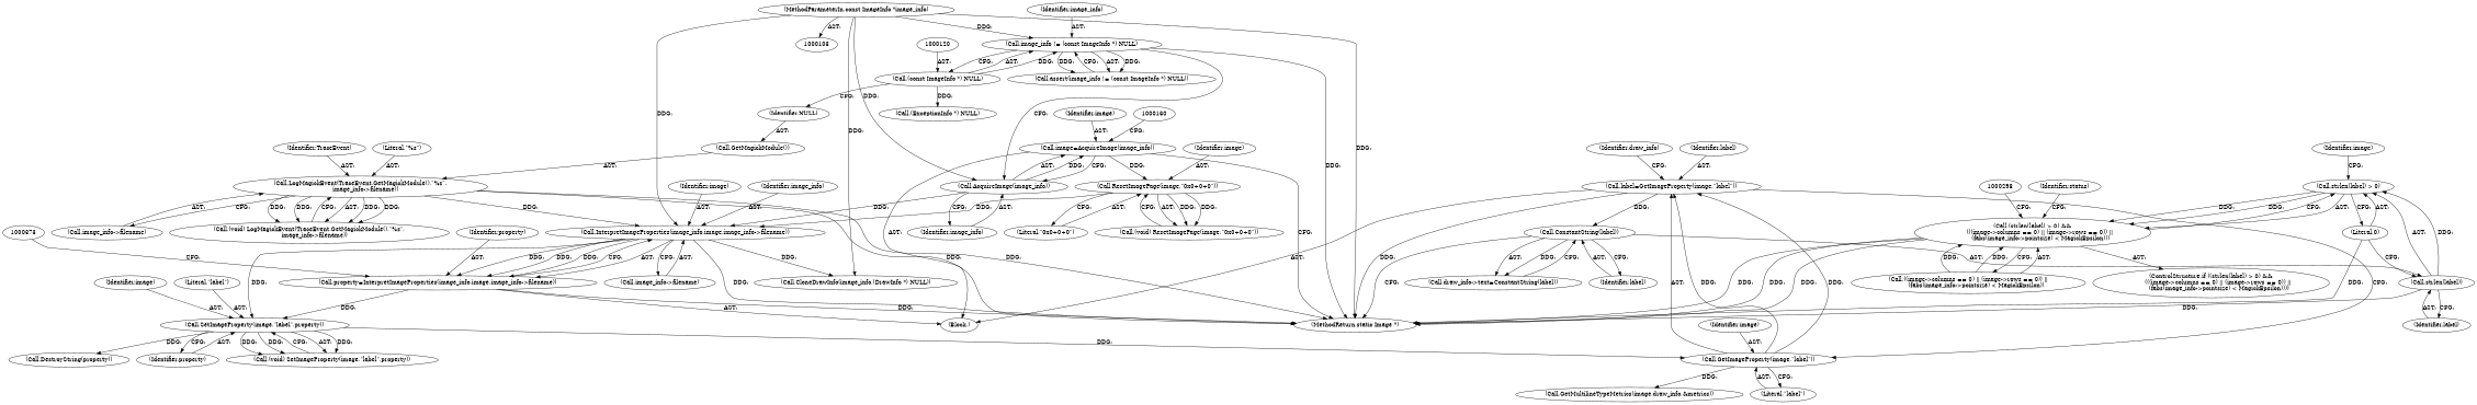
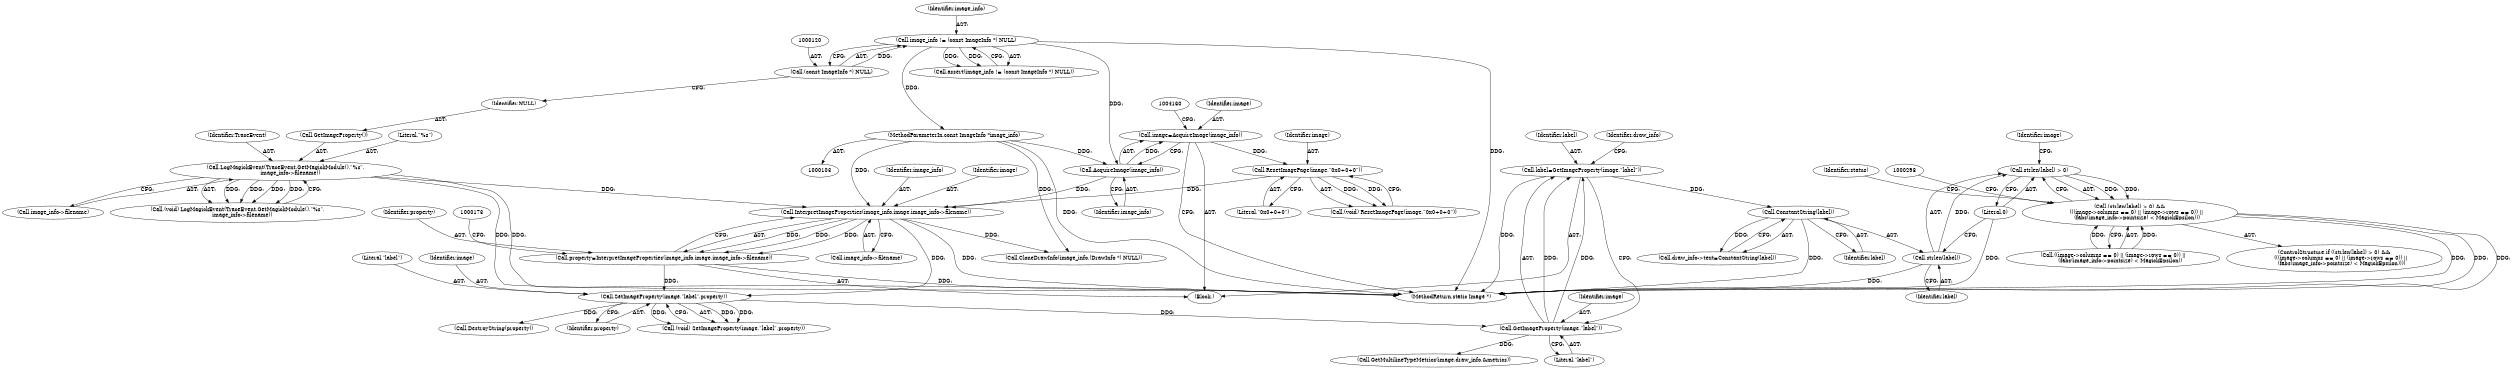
  digraph {
    n1 [label="(Call,strlen(label) > 0)"]
    n2 [label="(Call,(strlen(label) > 0) &&\n        (((image->columns == 0) || (image->rows == 0)) ||\n         (fabs(image_info->pointsize) < MagickEpsilon)))"]
    n3 [label="(Literal,0)"]
    n4 [label="(MethodReturn,static Image *)"]
    n5 [label="(Call,((image->columns == 0) || (image->rows == 0)) ||\n         (fabs(image_info->pointsize) < MagickEpsilon))"]
    n6 [label="(ControlStructure,if ((strlen(label) > 0) &&\n        (((image->columns == 0) || (image->rows == 0)) ||\n         (fabs(image_info->pointsize) < MagickEpsilon))))"]
    n7 [label="(Call,strlen(label))"]
    n8 [label="(Identifier,label)"]
    n9 [label="(Call,ConstantString(label))"]
    n10 [label="(Identifier,label)"]
    n11 [label="(Call,draw_info->text=ConstantString(label))"]
    n12 [label="(Call,label=GetImageProperty(image,\"label\"))"]
    n13 [label="(Call,GetImageProperty(image,\"label\"))"]
    n14 [label="(Block,)"]
    n15 [label="(Call,GetMultilineTypeMetrics(image,draw_info,&metrics))"]
    n16 [label="(Literal,\"label\")"]
    n17 [label="(Call,SetImageProperty(image,\"label\",property))"]
    n18 [label="(Identifier,property)"]
    n19 [label="(Call,(void) SetImageProperty(image,\"label\",property))"]
    n20 [label="(Call,DestroyString(property))"]
    n21 [label="(Call,InterpretImageProperties(image_info,image,image_info->filename))"]
    n22 [label="(Call,property=InterpretImageProperties(image_info,image,image_info->filename))"]
    n23 [label="(Call,CloneDrawInfo(image_info,(DrawInfo *) NULL))"]
    n24 [label="(Call,image_info->filename)"]
    n25 [label="(Call,AcquireImage(image_info))"]
    n26 [label="(Call,image=AcquireImage(image_info))"]
    n27 [label="(Identifier,image_info)"]
    n28 [label="(Call,ResetImagePage(image,\"0x0+0+0\"))"]
    n29 [label="(Call,image_info != (const ImageInfo *) NULL)"]
    n30 [label="(Call,(const ImageInfo *) NULL)"]
    n31 [label="(Call,assert(image_info != (const ImageInfo *) NULL))"]
    n32 [label="(Identifier,NULL)"]
-   n33 [label="(Call,(ExceptionInfo *) NULL)"]
    n34 [label="(MethodParameterIn,const ImageInfo *image_info)"]
    1000103
-   n36 [label="(Call,GetMagickModule())"]
+   n36 [label="(Call,GetImageProperty())"]
    n37 [label="(Call,(void) ResetImagePage(image,\"0x0+0+0\"))"]
    n38 [label="(Literal,\"0x0+0+0\")"]
    n39 [label="(Call,LogMagickEvent(TraceEvent,GetMagickModule(),\"%s\",\n      image_info->filename))"]
    n40 [label="(Call,image_info->filename)"]
    n41 [label="(Call,(void) LogMagickEvent(TraceEvent,GetMagickModule(),\"%s\",\n      image_info->filename))"]
    n42 [label="(Identifier,image_info)"]
    n43 [label="(Identifier,image)"]
    n44 [label="(Literal,\"%s\")"]
    n45 [label="(Identifier,label)"]
    n46 [label="(Identifier,draw_info)"]
    n47 [label="(Identifier,image)"]
    n48 [label="(Identifier,TraceEvent)"]
    n49 [label="(Identifier,image_info)"]
    n50 [label="(Literal,\"label\")"]
    n51 [label="(Identifier,image)"]
    n52 [label="(Identifier,image)"]
    n53 [label="(Identifier,status)"]
    n54 [label="(Identifier,image)"]
    n55 [label="(Identifier,property)"]
    n56 [label="(Identifier,image)"]
    1000120
-   1000160
-   1000173 [label=1000373]
+   1000160 [label=1004160]
+   1000173
    1000298
    n1 -> n2 [label="AST: "]
    n1 -> n2 [label="DDG: "]
    n1 -> n2 [label="DDG: "]
    n1 -> n3 [label="CFG: "]
    n2 -> n1 [label="CFG: "]
    n2 -> n4 [label="DDG: "]
    n2 -> n4 [label="DDG: "]
    n2 -> n4 [label="DDG: "]
    n2 -> n5 [label="CFG: "]
    n2 -> n6 [label="AST: "]
    n3 -> n1 [label="AST: "]
    n3 -> n4 [label="DDG: "]
    n3 -> n7 [label="CFG: "]
    n5 -> n2 [label="AST: "]
    n5 -> n2 [label="DDG: "]
    n5 -> n2 [label="DDG: "]
    n7 -> n1 [label="AST: "]
    n7 -> n1 [label="DDG: "]
    n7 -> n4 [label="DDG: "]
    n7 -> n8 [label="CFG: "]
    n8 -> n7 [label="AST: "]
-   n9 -> n4 [label="CFG: "]
+   n9 -> n4 [label="DDG: "]
    n9 -> n7 [label="AST: "]
    n9 -> n10 [label="CFG: "]
    n9 -> n11 [label="AST: "]
    n9 -> n11 [label="DDG: "]
    n10 -> n9 [label="AST: "]
    n11 -> n9 [label="CFG: "]
    n12 -> n4 [label="DDG: "]
    n12 -> n9 [label="DDG: "]
    n12 -> n13 [label="CFG: "]
    n12 -> n14 [label="AST: "]
    n13 -> n12 [label="AST: "]
    n13 -> n12 [label="DDG: "]
    n13 -> n12 [label="DDG: "]
    n13 -> n15 [label="DDG: "]
    n13 -> n16 [label="CFG: "]
    n16 -> n13 [label="AST: "]
    n17 -> n13 [label="DDG: "]
    n17 -> n18 [label="CFG: "]
    n17 -> n19 [label="AST: "]
    n17 -> n19 [label="DDG: "]
    n17 -> n19 [label="DDG: "]
    n17 -> n19 [label="DDG: "]
    n17 -> n20 [label="DDG: "]
    n18 -> n17 [label="AST: "]
    n19 -> n17 [label="CFG: "]
    n21 -> n4 [label="DDG: "]
    n21 -> n17 [label="DDG: "]
    n21 -> n22 [label="AST: "]
    n21 -> n22 [label="DDG: "]
    n21 -> n22 [label="DDG: "]
    n21 -> n22 [label="DDG: "]
    n21 -> n23 [label="DDG: "]
    n21 -> n24 [label="CFG: "]
    n22 -> n4 [label="DDG: "]
    n22 -> n14 [label="AST: "]
    n22 -> n17 [label="DDG: "]
    n22 -> n21 [label="CFG: "]
    n24 -> n21 [label="AST: "]
    n25 -> n21 [label="DDG: "]
    n25 -> n26 [label="AST: "]
    n25 -> n26 [label="DDG: "]
    n25 -> n27 [label="CFG: "]
    n26 -> n4 [label="CFG: "]
    n26 -> n14 [label="AST: "]
    n26 -> n25 [label="CFG: "]
    n26 -> n28 [label="DDG: "]
    n27 -> n25 [label="AST: "]
    n28 -> n21 [label="DDG: "]
    n28 -> n37 [label="AST: "]
    n28 -> n37 [label="DDG: "]
    n28 -> n37 [label="DDG: "]
    n28 -> n38 [label="CFG: "]
    n29 -> n4 [label="DDG: "]
-   n29 -> n25 [label="CFG: "]
+   n29 -> n25 [label="DDG: "]
    n29 -> n30 [label="CFG: "]
    n29 -> n31 [label="AST: "]
    n29 -> n31 [label="DDG: "]
    n29 -> n31 [label="DDG: "]
    n30 -> n29 [label="AST: "]
    n30 -> n29 [label="DDG: "]
    n30 -> n32 [label="CFG: "]
-   n30 -> n33 [label="DDG: "]
    n31 -> n29 [label="CFG: "]
    n32 -> n36 [label="AST: "]
    n34 -> n4 [label="DDG: "]
    n34 -> n21 [label="DDG: "]
    n34 -> n23 [label="DDG: "]
    n34 -> n25 [label="DDG: "]
-   n34 -> n29 [label="DDG: "]
+   n29 -> n34 [label="DDG: "]
    n34 -> 1000103 [label="AST: "]
    n36 -> n39 [label="AST: "]
    n37 -> n28 [label="CFG: "]
    n38 -> n28 [label="AST: "]
    n39 -> n4 [label="DDG: "]
    n39 -> n4 [label="DDG: "]
    n39 -> n21 [label="DDG: "]
    n39 -> n40 [label="CFG: "]
    n39 -> n41 [label="AST: "]
    n39 -> n41 [label="DDG: "]
    n39 -> n41 [label="DDG: "]
    n39 -> n41 [label="DDG: "]
    n39 -> n41 [label="DDG: "]
    n40 -> n39 [label="AST: "]
    n41 -> n39 [label="CFG: "]
    n42 -> n21 [label="AST: "]
    n43 -> n1 [label="CFG: "]
    n44 -> n39 [label="AST: "]
    n45 -> n12 [label="AST: "]
    n46 -> n12 [label="CFG: "]
    n47 -> n21 [label="AST: "]
    n48 -> n39 [label="AST: "]
    n49 -> n29 [label="AST: "]
    n50 -> n17 [label="AST: "]
    n51 -> n26 [label="AST: "]
    n52 -> n17 [label="AST: "]
    n53 -> n2 [label="CFG: "]
    n54 -> n13 [label="AST: "]
    n55 -> n22 [label="AST: "]
    n56 -> n28 [label="AST: "]
    1000120 -> n30 [label="AST: "]
    1000160 -> n26 [label="CFG: "]
    1000173 -> n22 [label="CFG: "]
    1000298 -> n2 [label="CFG: "]
  }
